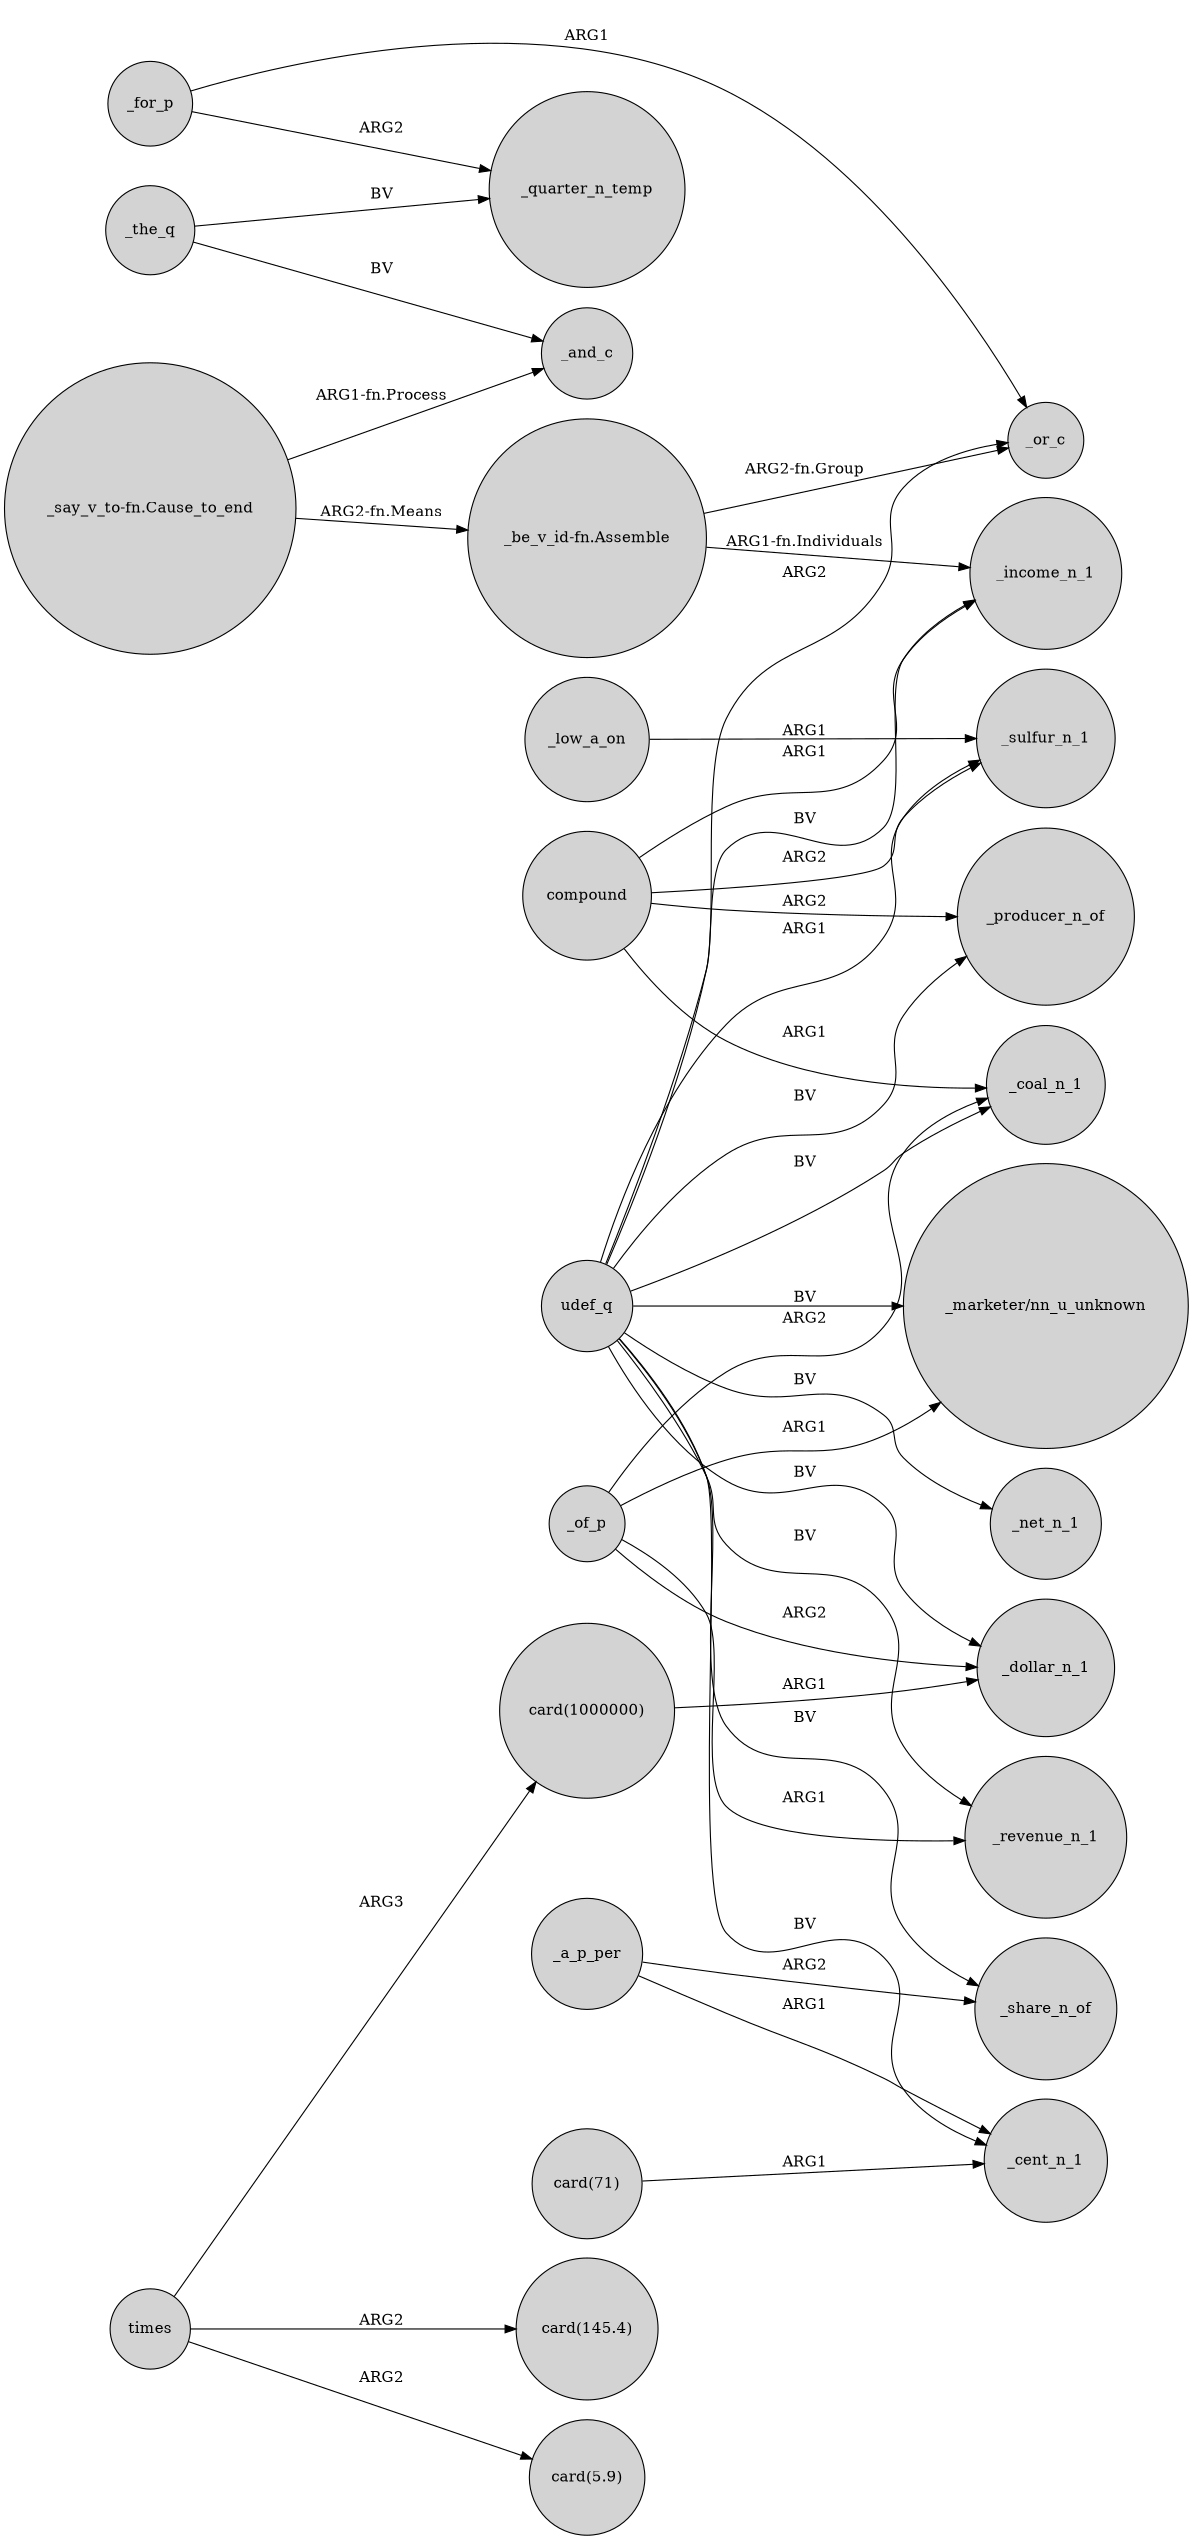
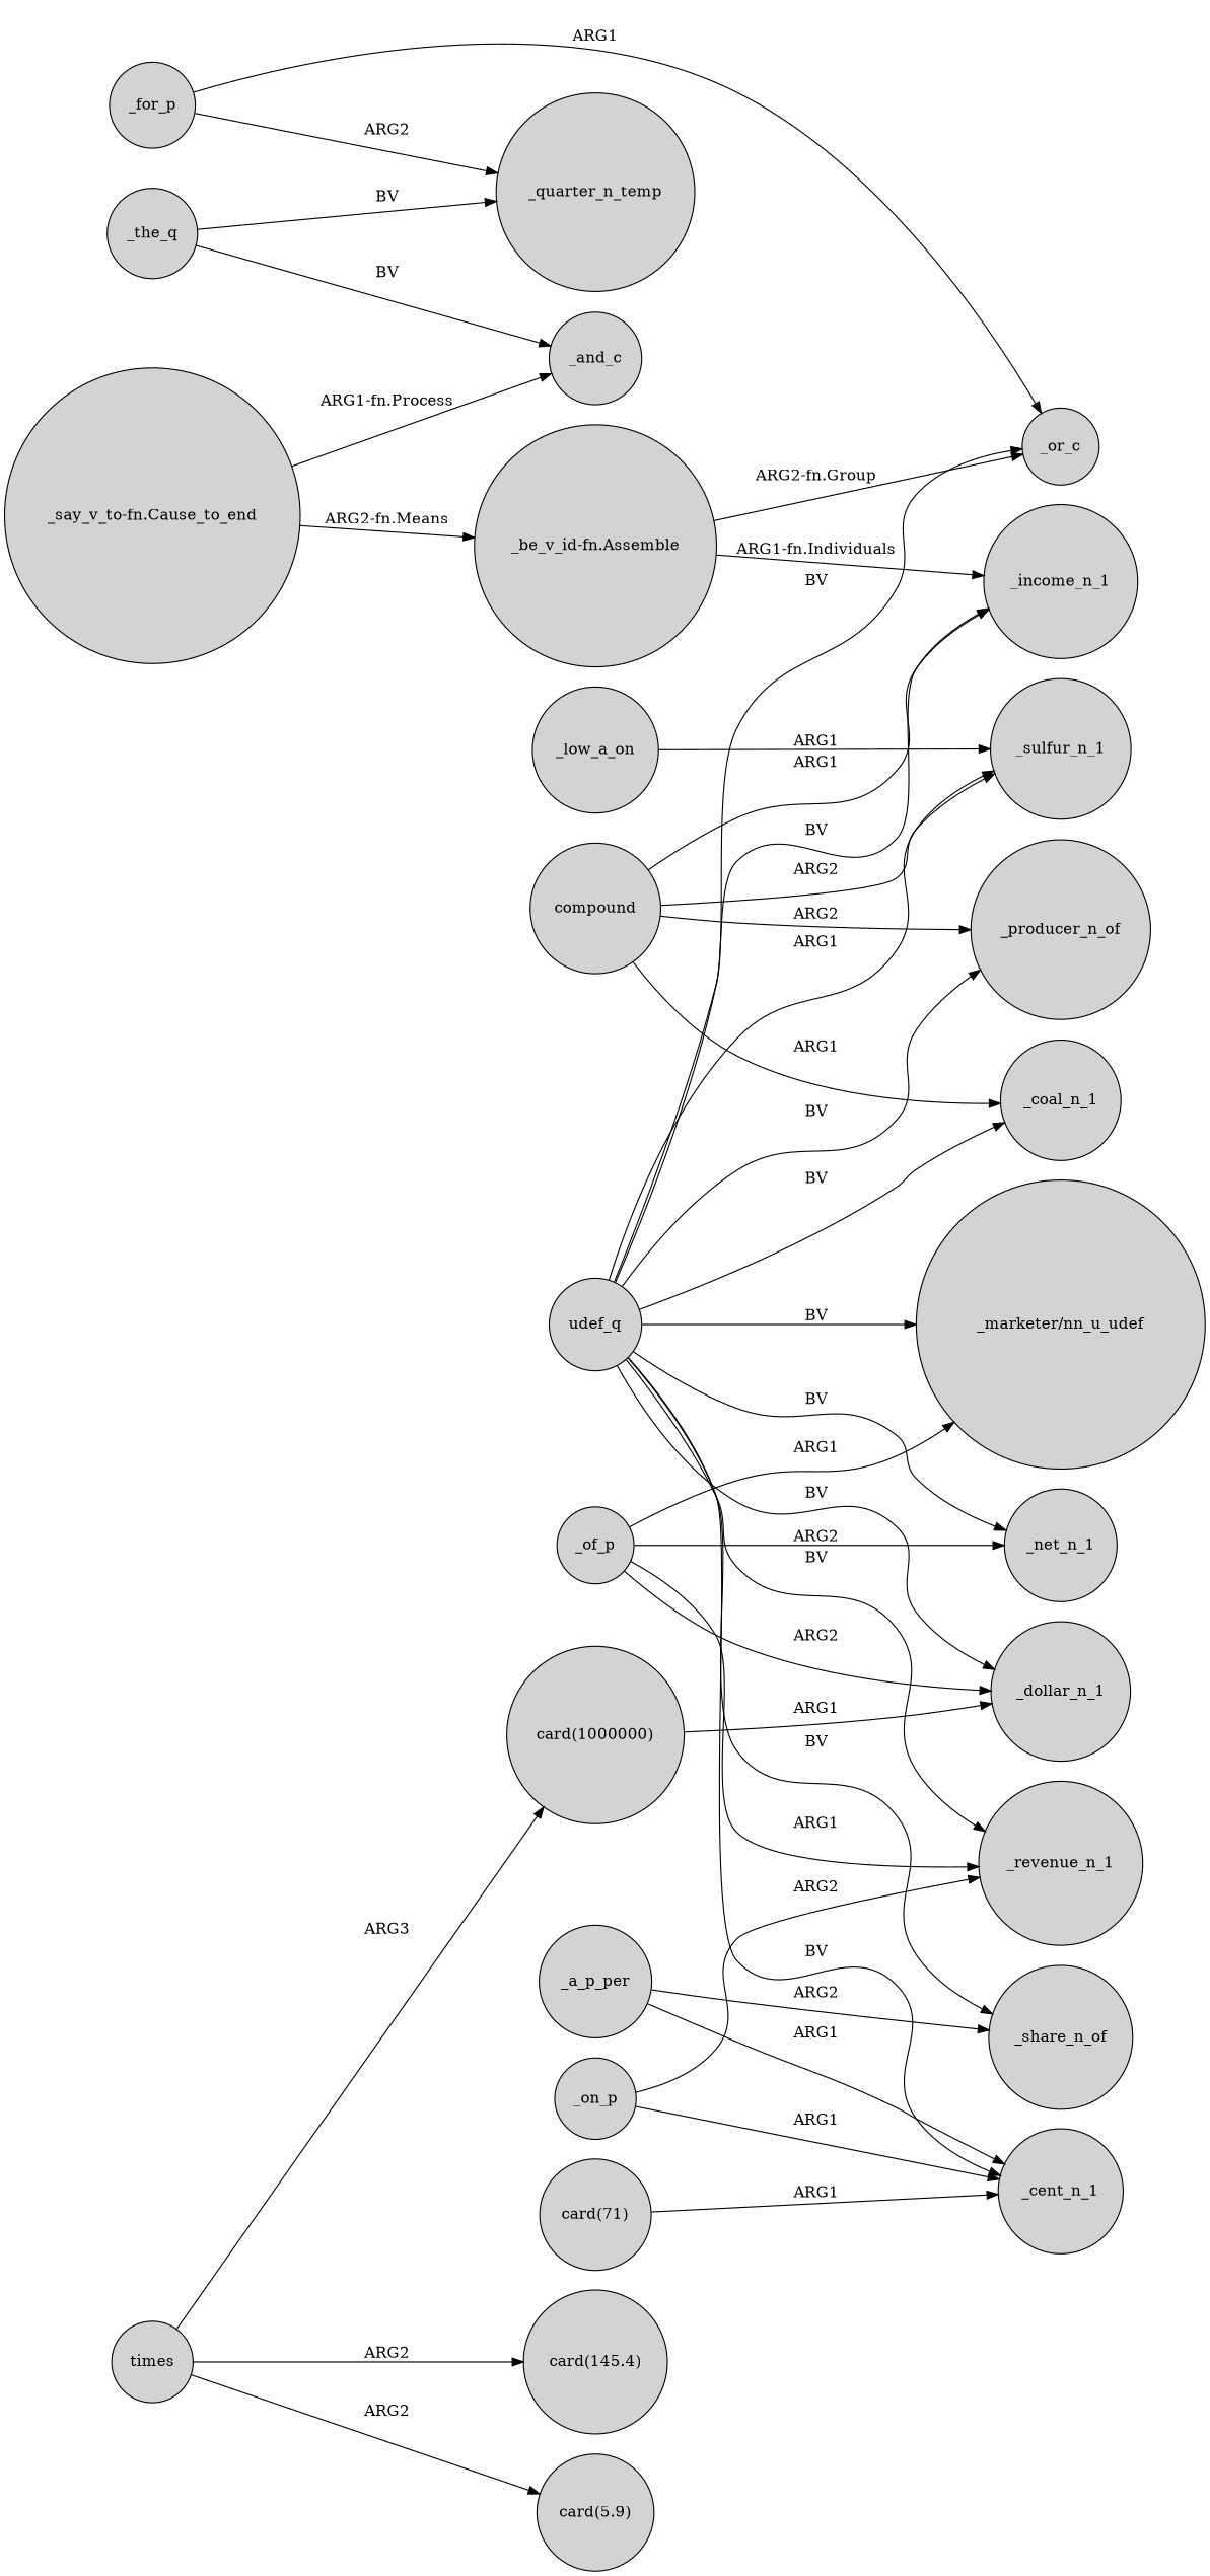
  digraph {
    rankdir=LR
    node [shape=circle style=filled]
    compound
    _coal_n_1
    _income_n_1
    _sulfur_n_1
    _producer_n_of
    "_be_v_id-fn.Assemble"
    _or_c
    _low_a_on
    udef_q
    _net_n_1
    _cent_n_1
-   "_marketer/nn_u_unknown"
+   "_marketer/nn_u_unknown" [label="_marketer/nn_u_udef"]
    _revenue_n_1
    _share_n_of
    _dollar_n_1
    _a_p_per
    _the_q
    _and_c
    _quarter_n_temp
    _of_p
    _for_p
    times
    "card(1000000)"
    "card(145.4)"
    "card(5.9)"
+   _on_p
    "card(71)"
    "_say_v_to-fn.Cause_to_end"
    compound -> _coal_n_1 [label=ARG1]
    compound -> _income_n_1 [label=ARG1]
    compound -> _sulfur_n_1 [label=ARG2]
    compound -> _producer_n_of [label=ARG2]
    "_be_v_id-fn.Assemble" -> _income_n_1 [label="ARG1-fn.Individuals"]
    "_be_v_id-fn.Assemble" -> _or_c [label="ARG2-fn.Group"]
    _low_a_on -> _sulfur_n_1 [label=ARG1]
    udef_q -> _coal_n_1 [label=BV]
    udef_q -> _income_n_1 [label=BV]
    udef_q -> _sulfur_n_1 [label=ARG1]
    udef_q -> _producer_n_of [label=BV]
-   udef_q -> _or_c [label=ARG2]
+   udef_q -> _or_c [label=BV]
    udef_q -> _net_n_1 [label=BV]
    udef_q -> _cent_n_1 [label=BV]
    udef_q -> "_marketer/nn_u_unknown" [label=BV]
    udef_q -> _revenue_n_1 [label=BV]
    udef_q -> _share_n_of [label=BV]
    udef_q -> _dollar_n_1 [label=BV]
    _a_p_per -> _cent_n_1 [label=ARG1]
    _a_p_per -> _share_n_of [label=ARG2]
    _the_q -> _and_c [label=BV]
    _the_q -> _quarter_n_temp [label=BV]
-   _of_p -> _coal_n_1 [label=ARG2]
+   _of_p -> _net_n_1 [label=ARG2]
    _of_p -> "_marketer/nn_u_unknown" [label=ARG1]
    _of_p -> _revenue_n_1 [label=ARG1]
    _of_p -> _dollar_n_1 [label=ARG2]
    _for_p -> _or_c [label=ARG1]
    _for_p -> _quarter_n_temp [label=ARG2]
    times -> "card(1000000)" [label=ARG3]
    times -> "card(145.4)" [label=ARG2]
    times -> "card(5.9)" [label=ARG2]
    "card(1000000)" -> _dollar_n_1 [label=ARG1]
+   _on_p -> _cent_n_1 [label=ARG1]
+   _on_p -> _revenue_n_1 [label=ARG2]
    "card(71)" -> _cent_n_1 [label=ARG1]
    "_say_v_to-fn.Cause_to_end" -> "_be_v_id-fn.Assemble" [label="ARG2-fn.Means"]
    "_say_v_to-fn.Cause_to_end" -> _and_c [label="ARG1-fn.Process"]
  }
